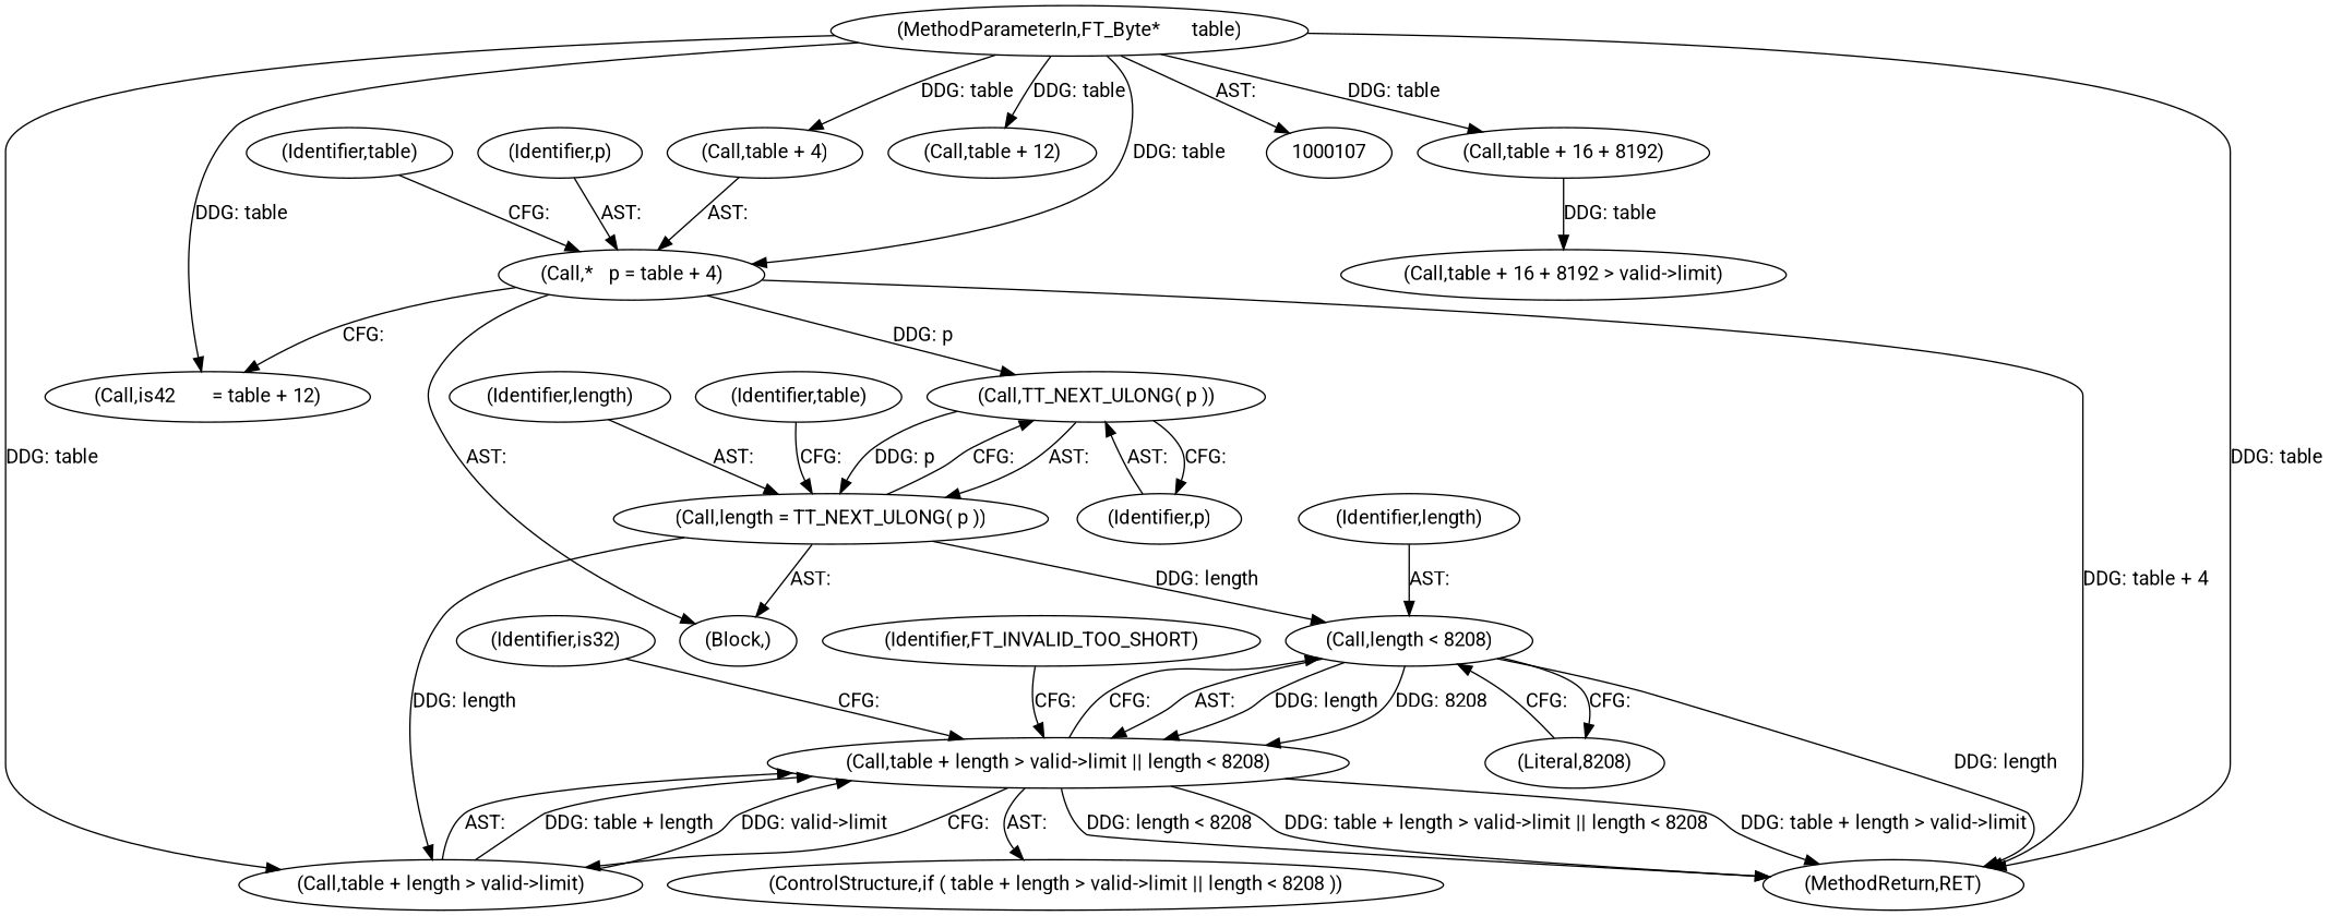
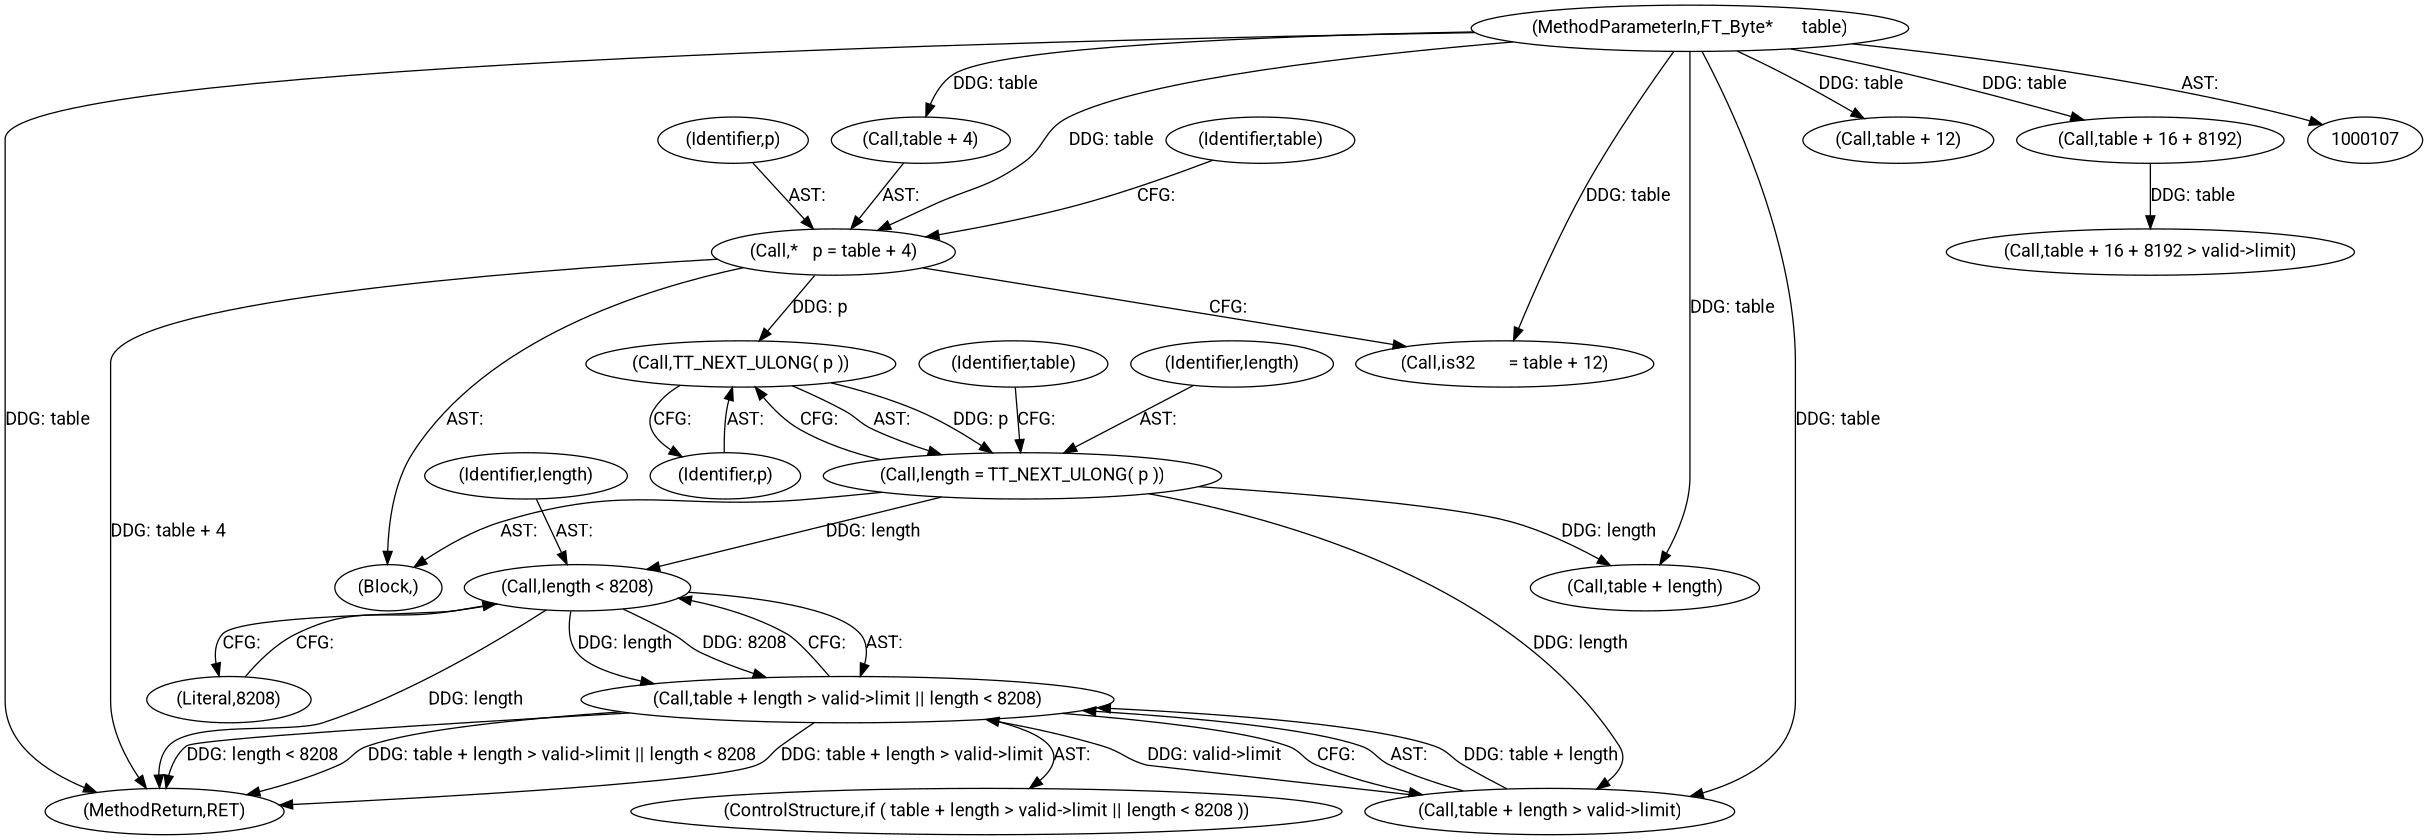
  digraph {
    fontname=Roboto
    node [fontname=Roboto]
    edge [fontname=Roboto]
    n1 [label="(Call,length < 8208)"]
    n2 [label="(Call,table + length > valid->limit || length < 8208)"]
    n3 [label="(MethodReturn,RET)"]
    n4 [label="(Literal,8208)"]
    n5 [label="(Call,table + length > valid->limit)"]
    n6 [label="(ControlStructure,if ( table + length > valid->limit || length < 8208 ))"]
    n7 [label="(Call,length = TT_NEXT_ULONG( p ))"]
    n8 [label="(Call,TT_NEXT_ULONG( p ))"]
    n9 [label="(Block,)"]
+   n10 [label="(Call,table + length)"]
    n11 [label="(Identifier,p)"]
    n12 [label="(Call,*   p = table + 4)"]
-   n13 [label="(Call,is42       = table + 12)"]
+   n13 [label="(Call,is32       = table + 12)"]
    n14 [label="(Call,table + 4)"]
    n15 [label="(MethodParameterIn,FT_Byte*      table)"]
    n16 [label="(Call,table + 12)"]
    n17 [label="(Call,table + 16 + 8192)"]
    1000107
    n19 [label="(Call,table + 16 + 8192 > valid->limit)"]
-   n20 [label="(Identifier,is32)"]
    n21 [label="(Identifier,length)"]
    n22 [label="(Identifier,length)"]
    n23 [label="(Identifier,table)"]
-   n24 [label="(Identifier,FT_INVALID_TOO_SHORT)"]
    n25 [label="(Identifier,table)"]
    n26 [label="(Identifier,p)"]
    n1 -> n2 [label="AST: "]
    n1 -> n2 [label="DDG: length"]
    n1 -> n2 [label="DDG: 8208"]
    n1 -> n3 [label="DDG: length"]
    n1 -> n4 [label="CFG: "]
    n2 -> n1 [label="CFG: "]
    n2 -> n3 [label="DDG: length < 8208"]
    n2 -> n3 [label="DDG: table + length > valid->limit || length < 8208"]
    n2 -> n3 [label="DDG: table + length > valid->limit"]
    n2 -> n5 [label="CFG: "]
    n2 -> n6 [label="AST: "]
    n4 -> n1 [label="CFG: "]
    n5 -> n2 [label="AST: "]
    n5 -> n2 [label="DDG: table + length"]
    n5 -> n2 [label="DDG: valid->limit"]
    n7 -> n1 [label="DDG: length"]
    n7 -> n5 [label="DDG: length"]
    n7 -> n8 [label="CFG: "]
    n7 -> n9 [label="AST: "]
+   n7 -> n10 [label="DDG: length"]
    n8 -> n7 [label="AST: "]
    n8 -> n7 [label="DDG: p"]
    n8 -> n11 [label="CFG: "]
    n11 -> n8 [label="AST: "]
    n12 -> n3 [label="DDG: table + 4"]
    n12 -> n8 [label="DDG: p"]
    n12 -> n9 [label="AST: "]
    n12 -> n13 [label="CFG: "]
    n14 -> n12 [label="AST: "]
    n15 -> n3 [label="DDG: table"]
    n15 -> n5 [label="DDG: table"]
+   n15 -> n10 [label="DDG: table"]
    n15 -> n12 [label="DDG: table"]
    n15 -> n13 [label="DDG: table"]
    n15 -> n14 [label="DDG: table"]
    n15 -> n16 [label="DDG: table"]
    n15 -> n17 [label="DDG: table"]
    n15 -> 1000107 [label="AST: "]
    n17 -> n19 [label="DDG: table"]
-   n20 -> n2 [label="CFG: "]
    n21 -> n1 [label="AST: "]
    n22 -> n7 [label="AST: "]
    n23 -> n12 [label="CFG: "]
-   n24 -> n2 [label="CFG: "]
    n25 -> n7 [label="CFG: "]
    n26 -> n12 [label="AST: "]
  }
